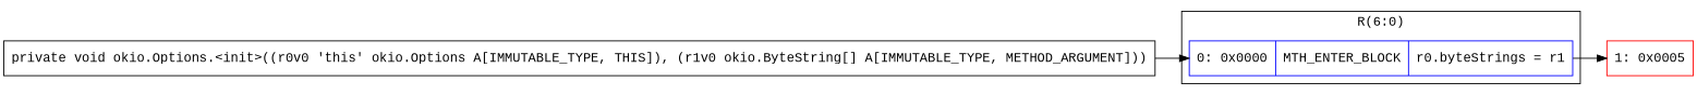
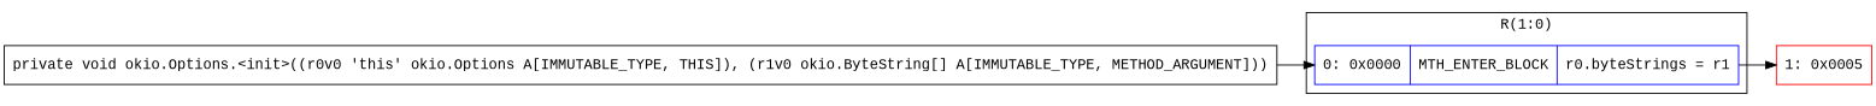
  digraph {
    rankdir=LR
    fontname="Liberation Mono"
    node [shape=record fontname="Liberation Mono"]
    edge [fontname="Liberation Mono"]
    n1 [color=blue label="{0\:\ 0x0000|MTH_ENTER_BLOCK\l|r0.byteStrings = r1\l}"]
    n2 [color=red label="{1\:\ 0x0005}"]
    n3 [label="{private void okio.Options.\<init\>((r0v0 'this' okio.Options A[IMMUTABLE_TYPE, THIS]), (r1v0 okio.ByteString[] A[IMMUTABLE_TYPE, METHOD_ARGUMENT])) }"]
    subgraph cluster_1 {
-     label="R(6:0)"
+     label="R(1:0)"
      n1
    }
    n1 -> n2
    n3 -> n1
  }
